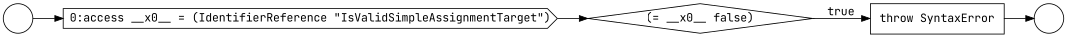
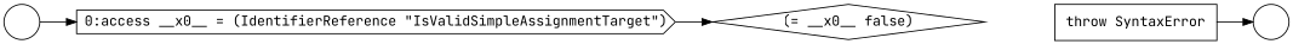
  digraph {
    fontname="JetBrains Mono"
    rankdir=LR
    node [color=black fillcolor=white fontname="JetBrains Mono" shape=circle style=filled]
    edge [color=black fontname="JetBrains Mono"]
    n1 [label=<<font color="black">(= __x0__ false)</font>> shape=diamond]
    n2 [label=<<font color="black">     <table border="0" cellborder="1" cellspacing="0" cellpadding="10">       <tr><td align="left">throw SyntaxError</td></tr>     </table>   </font>> margin=0 shape=none]
    n3 [label=" "]
    n4 [label=<<font color="black">0:access __x0__ = (IdentifierReference &quot;IsValidSimpleAssignmentTarget&quot;)</font>> shape=cds]
    n5 [label=" "]
-   n1 -> n2 [label=<<font color="black">true</font>>]
    n2 -> n3
    n4 -> n1
    n5 -> n4
  }
